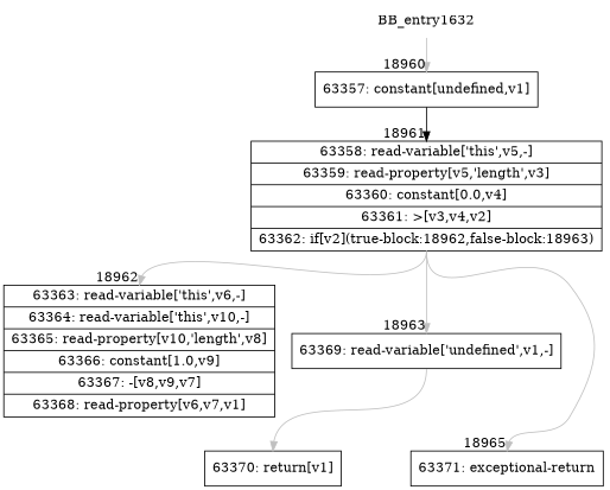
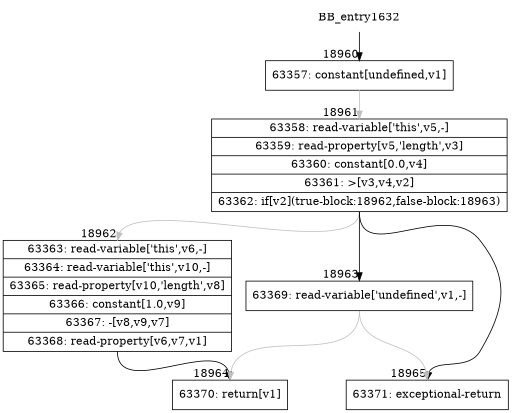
  digraph {
    rankdir=TD
    node [shape=record]
    edge [headport=n tailport=s]
    n1 [label=BB_entry1632 shape=none]
    n2 [label="{63357: constant[undefined,v1]}"]
    n3 [label="{63358: read-variable['this',v5,-]|63359: read-property[v5,'length',v3]|63360: constant[0.0,v4]|63361: \>[v3,v4,v2]|63362: if[v2](true-block:18962,false-block:18963)}"]
    n4 [label="{63363: read-variable['this',v6,-]|63364: read-variable['this',v10,-]|63365: read-property[v10,'length',v8]|63366: constant[1.0,v9]|63367: -[v8,v9,v7]|63368: read-property[v6,v7,v1]}"]
    n5 [label="{63369: read-variable['undefined',v1,-]}"]
    n6 [label="{63371: exceptional-return}"]
    n7 [label="{63370: return[v1]}"]
-   n1 -> n2 [headlabel="    18960" color=gray]
-   n2 -> n3 [headlabel="      18961"]
+   n1 -> n2 [headlabel="    18960"]
+   n2 -> n3 [headlabel="      18961" color=gray]
    n3 -> n4 [color=gray headlabel="      18962"]
-   n3 -> n5 [headlabel="      18963" color=gray]
-   n3 -> n6 [color=gray headlabel="      18965"]
+   n3 -> n5 [headlabel="      18963"]
+   n3 -> n6 [color=black headlabel="      18965"]
+   n4 -> n7 [headlabel="      18964"]
+   n5 -> n6 [color=gray]
    n5 -> n7 [color=gray]
  }
